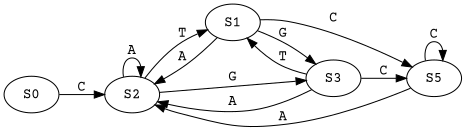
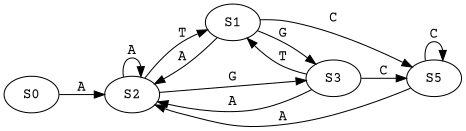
  strict digraph {
    fontname="Courier Prime"
    rankdir=LR
    node [fontname="Courier Prime"]
    edge [fontname="Courier Prime"]
    S0
    S2
    S1
    S3
    n5 [label=S5]
-   S0 -> S2 [label=C]
+   S0 -> S2 [label=A]
    S2 -> S2 [label=A]
    S2 -> S1 [label=T]
    S2 -> S3 [label=G]
    S1 -> S2 [label=A]
    S1 -> S3 [label=G]
    S1 -> n5 [label=C]
    S3 -> S2 [label=A]
    S3 -> S1 [label=T]
    S3 -> n5 [label=C]
    n5 -> S2 [label=A]
    n5 -> n5 [label=C]
  }
